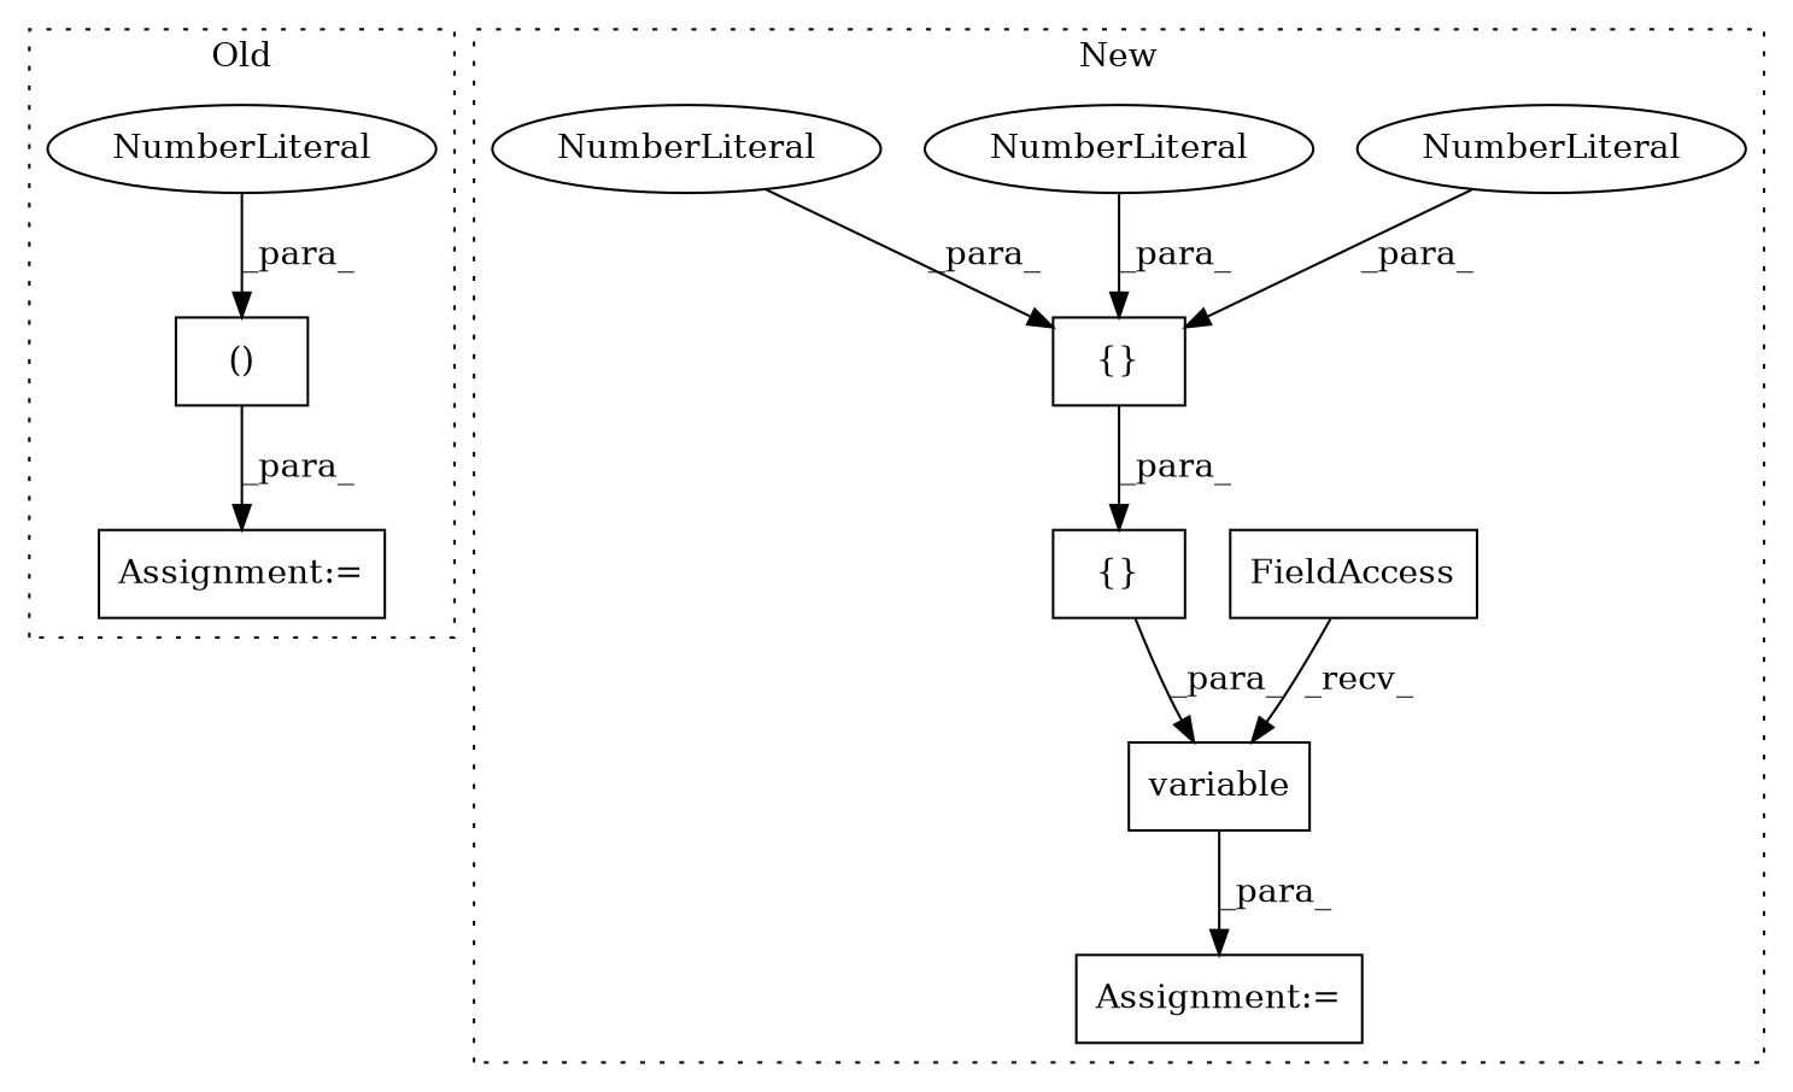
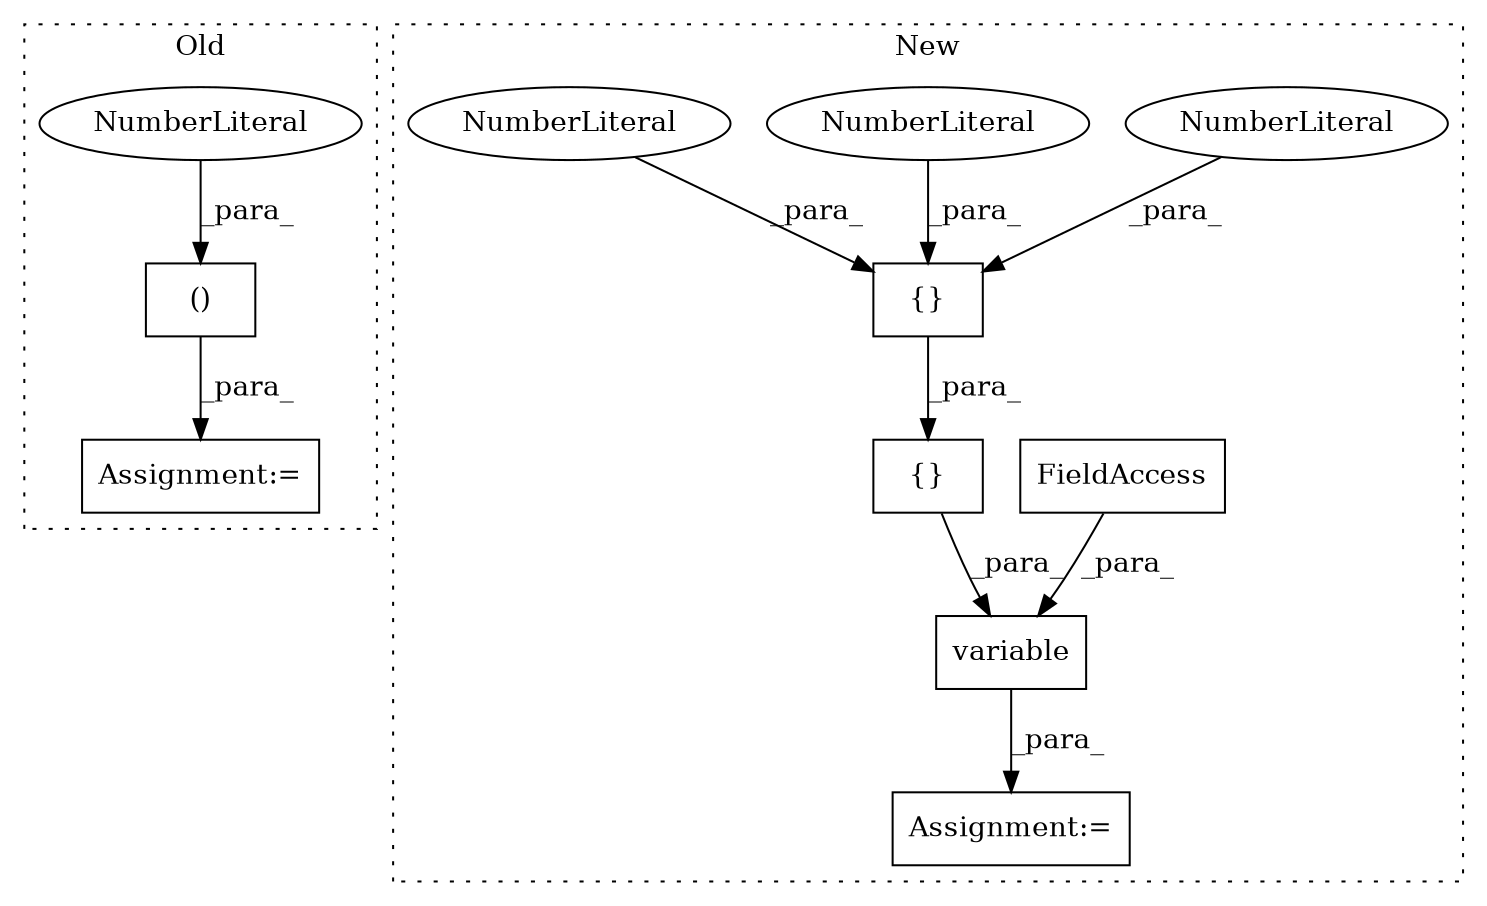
  digraph {
    node [a=34 l=1 shape=box]
    n1 [a=106 l=25 label="()" s=477]
    n2 [a=7 label="Assignment:=" s=889]
    n3 [label=NumberLiteral s=501 shape=ellipse]
    n4 [a=32 l="9,1" label=variable s="529,566"]
    n5 [a=22 l=13 label=FieldAccess s=515]
    n6 [a=7 label="Assignment:=" s=514]
    n7 [a=4 l="1,1" label="{}" s="558,564"]
    n8 [label=NumberLiteral s=563 shape=ellipse]
    n9 [label=NumberLiteral s=559 shape=ellipse]
    n10 [a=4 l="1,1" label="{}" s="549,565"]
    n11 [label=NumberLiteral s=561 shape=ellipse]
    subgraph cluster_1 {
      label=Old
      style=dotted
      n1
      n2
      n3
    }
    subgraph cluster_2 {
      label=New
      style=dotted
      n4
      n5
      n6
      n7
      n8
      n9
      n10
      n11
    }
    n1 -> n2 [label=_para_]
    n3 -> n1 [label=_para_]
    n4 -> n6 [label=_para_]
-   n5 -> n4 [label=_recv_]
+   n5 -> n4 [label=_para_]
    n7 -> n10 [label=_para_]
    n8 -> n7 [label=_para_]
    n9 -> n7 [label=_para_]
    n10 -> n4 [label=_para_]
    n11 -> n7 [label=_para_]
  }
